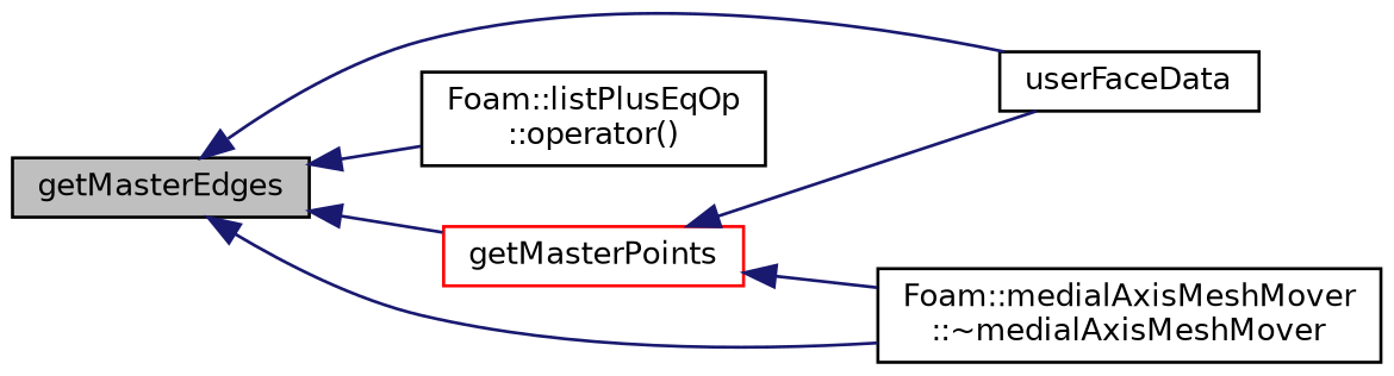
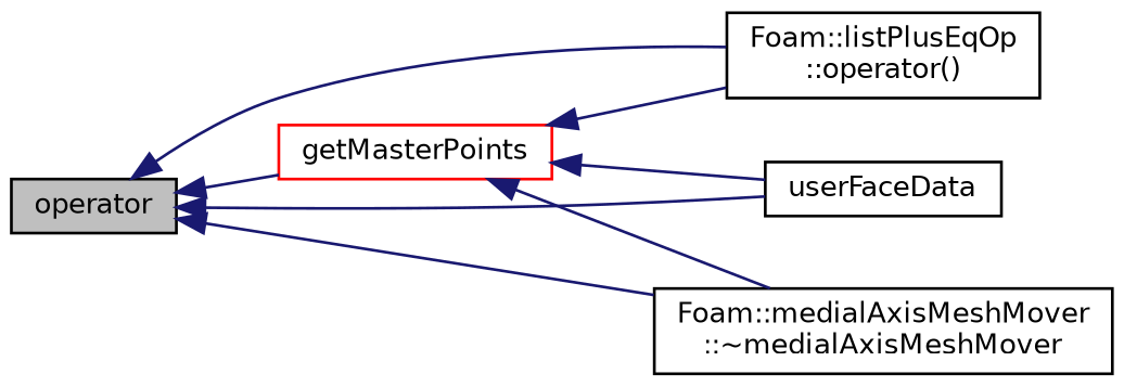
  digraph {
    rankdir=LR
    node [color=black fontname=Helvetica fontsize=10 shape=record]
    edge [color=midnightblue dir=back fontname=Helvetica fontsize=10 labelfontname=Helvetica labelfontsize=10 style=solid]
-   n1 [fillcolor=grey75 fontcolor=black height=0.2 label=getMasterEdges style=filled width=0.4]
+   n1 [fillcolor=grey75 fontcolor=black height=0.2 label=operator style=filled width=0.4]
    n2 [color=red height=0.2 label=getMasterPoints width=0.4]
    n3 [height=0.2 label="Foam::listPlusEqOp\l::operator()" width=0.4]
    n4 [height=0.2 label=userFaceData width=0.4]
    n5 [height=0.2 label="Foam::medialAxisMeshMover\l::~medialAxisMeshMover" width=0.4]
    n1 -> n2
    n1 -> n3
    n1 -> n4
    n1 -> n5
+   n2 -> n3
    n2 -> n4
    n2 -> n5
  }
